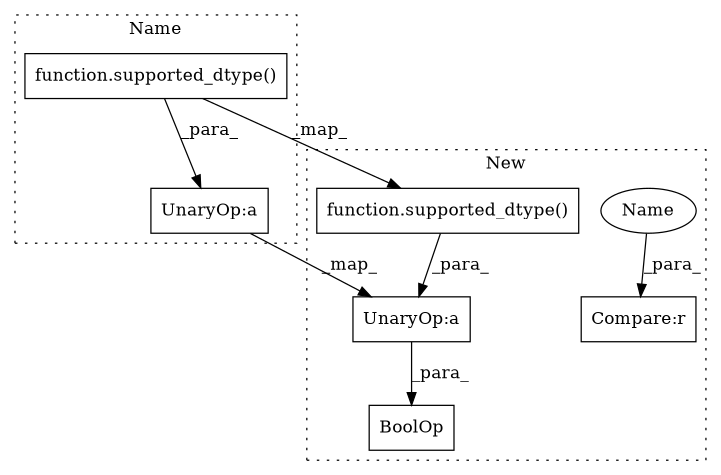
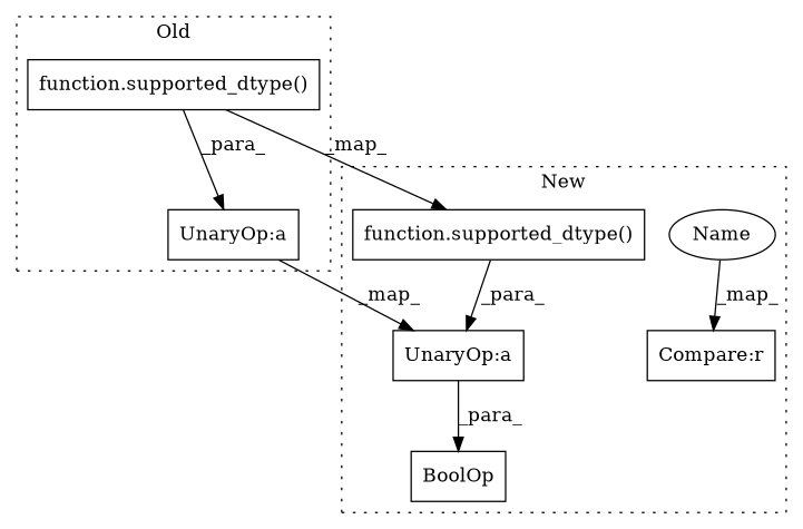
  digraph {
    node [a=75 l="16,1" s=5118 shape=box]
    n1 [label="function.supported_dtype()" s="5030,5051"]
    n2 [a=61 l=26 label="UnaryOp:a" s=5026]
    n3 [label="function.supported_dtype()" s="5122,5143"]
    n4 [a=72 l=49 label=BoolOp]
    n5 [a=40 l=19 label="Compare:r" s=5148]
    n6 [a=61 l=26 label="UnaryOp:a"]
    n7 [a=87 l=5 label=Name s=5148 shape=ellipse]
    subgraph cluster_1 {
-     label=Name
+     label=Old
      style=dotted
      n1
      n2
    }
    subgraph cluster_2 {
      label=New
      style=dotted
      n3
      n4
      n5
      n6
      n7
    }
    n1 -> n2 [label=_para_]
    n1 -> n3 [label=_map_]
    n2 -> n6 [label=_map_]
    n3 -> n6 [label=_para_]
    n6 -> n4 [label=_para_]
-   n7 -> n5 [label=_para_]
+   n7 -> n5 [label=_map_]
  }
